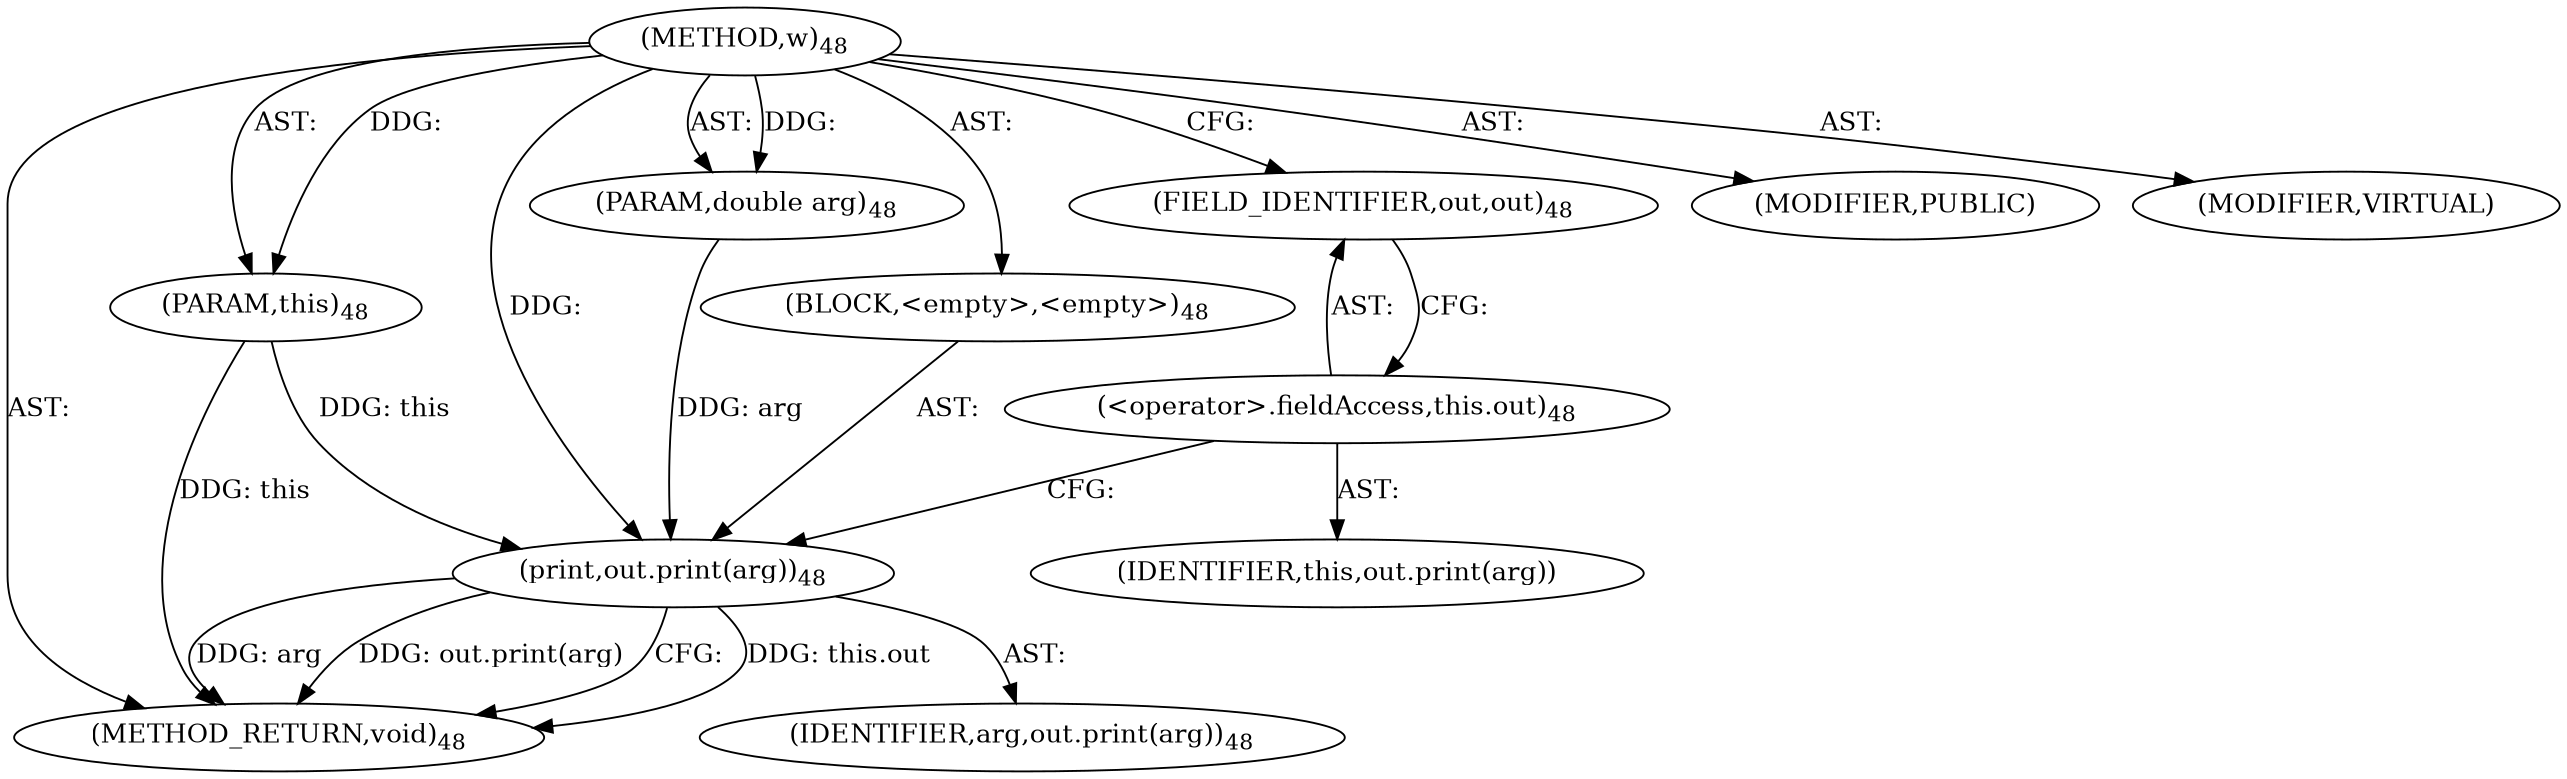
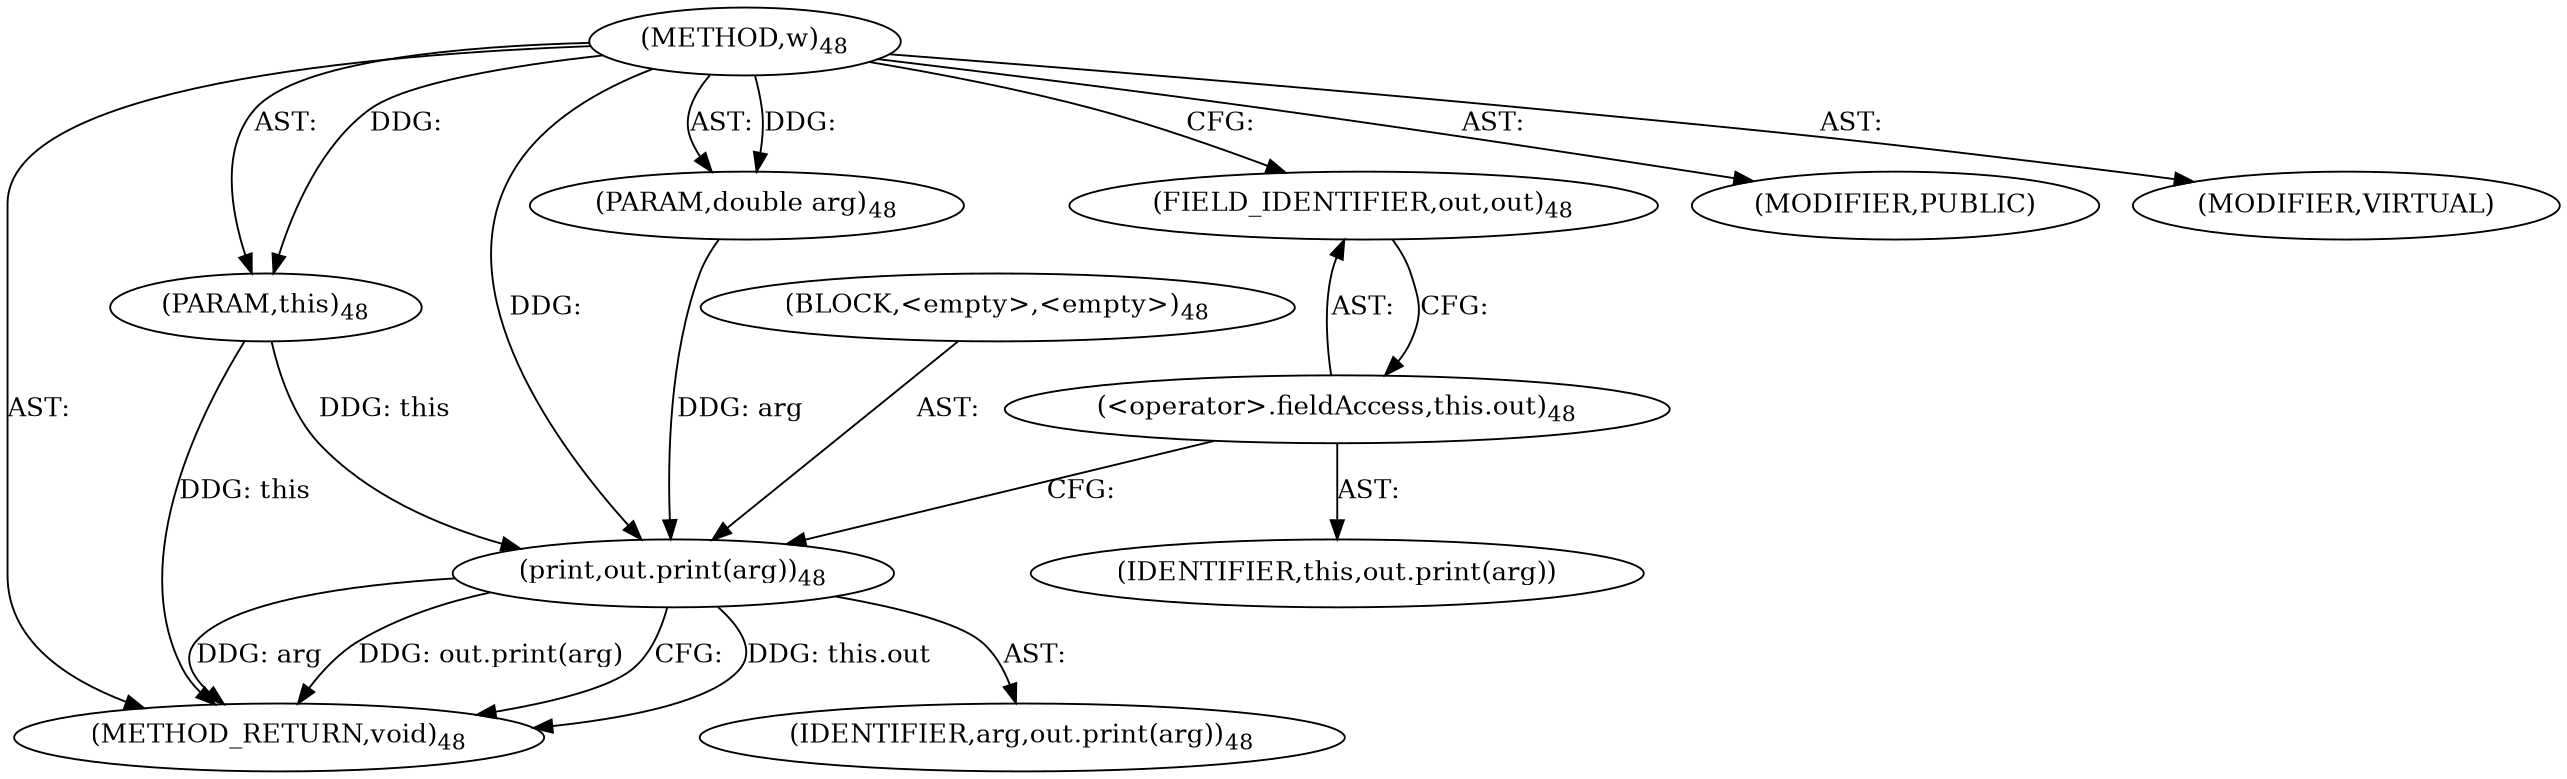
  digraph {
    n1 [label=<(METHOD,w)<SUB>48</SUB>>]
    n2 [label=<(PARAM,this)<SUB>48</SUB>>]
    n3 [label=<(PARAM,double arg)<SUB>48</SUB>>]
    n4 [label=<(BLOCK,&lt;empty&gt;,&lt;empty&gt;)<SUB>48</SUB>>]
    n5 [label=<(print,out.print(arg))<SUB>48</SUB>>]
    n6 [label=<(FIELD_IDENTIFIER,out,out)<SUB>48</SUB>>]
    n7 [label=<(MODIFIER,PUBLIC)>]
    n8 [label=<(MODIFIER,VIRTUAL)>]
    n9 [label=<(METHOD_RETURN,void)<SUB>48</SUB>>]
    n10 [label=<(IDENTIFIER,arg,out.print(arg))<SUB>48</SUB>>]
    n11 [label=<(&lt;operator&gt;.fieldAccess,this.out)<SUB>48</SUB>>]
    n12 [label=<(IDENTIFIER,this,out.print(arg))>]
    n1 -> n2 [label="AST: "]
    n1 -> n2 [label="DDG: "]
    n1 -> n3 [label="AST: "]
    n1 -> n3 [label="DDG: "]
-   n1 -> n4 [label="AST: "]
    n1 -> n5 [label="DDG: "]
    n1 -> n6 [label="CFG: "]
    n1 -> n7 [label="AST: "]
    n1 -> n8 [label="AST: "]
    n1 -> n9 [label="AST: "]
    n2 -> n5 [label="DDG: this"]
    n2 -> n9 [label="DDG: this"]
    n3 -> n5 [label="DDG: arg"]
    n4 -> n5 [label="AST: "]
    n5 -> n9 [label="CFG: "]
    n5 -> n9 [label="DDG: this.out"]
    n5 -> n9 [label="DDG: arg"]
    n5 -> n9 [label="DDG: out.print(arg)"]
    n5 -> n10 [label="AST: "]
    n6 -> n11 [label="CFG: "]
    n11 -> n5 [label="CFG: "]
    n11 -> n6 [label="AST: "]
    n11 -> n12 [label="AST: "]
  }
